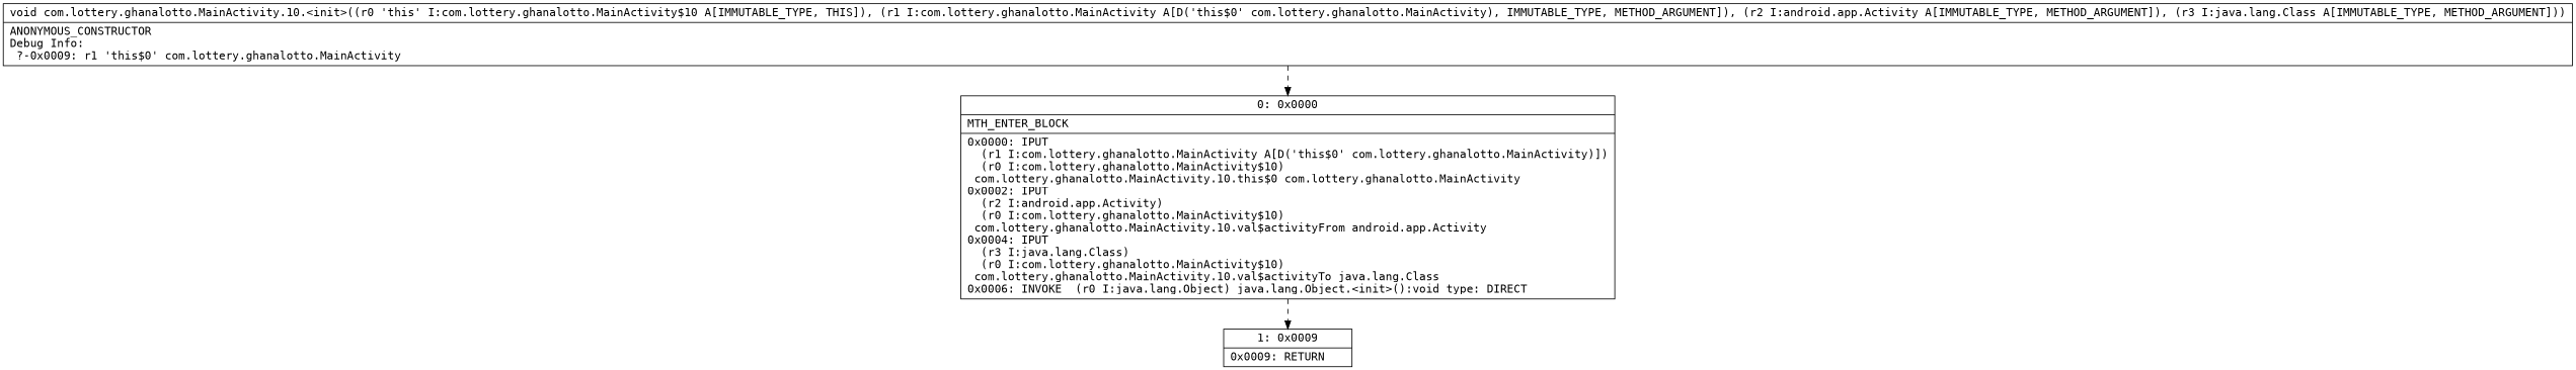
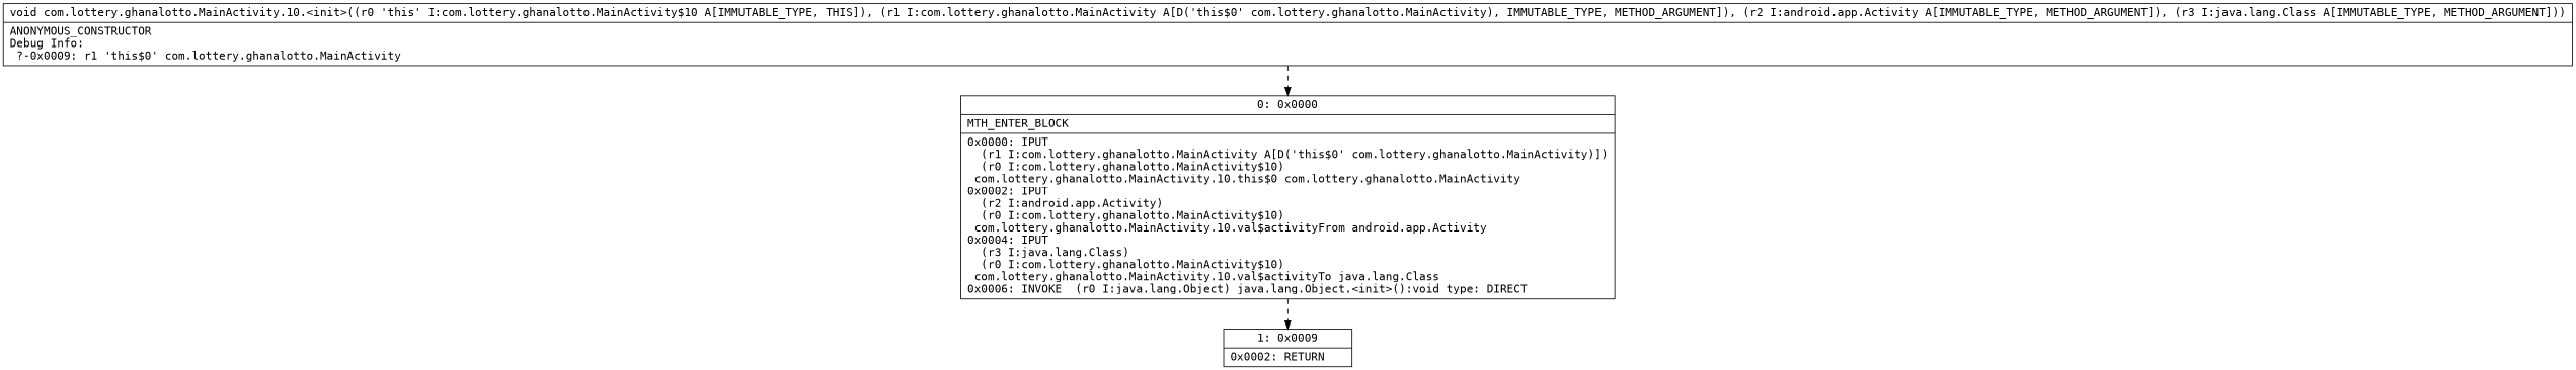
  digraph {
    fontname="DejaVu Sans Mono"
    node [shape=record fontname="DejaVu Sans Mono"]
    edge [style=dashed fontname="DejaVu Sans Mono"]
    n1 [label="{0\:\ 0x0000|MTH_ENTER_BLOCK\l|0x0000: IPUT  \l  (r1 I:com.lottery.ghanalotto.MainActivity A[D('this$0' com.lottery.ghanalotto.MainActivity)])\l  (r0 I:com.lottery.ghanalotto.MainActivity$10)\l com.lottery.ghanalotto.MainActivity.10.this$0 com.lottery.ghanalotto.MainActivity \l0x0002: IPUT  \l  (r2 I:android.app.Activity)\l  (r0 I:com.lottery.ghanalotto.MainActivity$10)\l com.lottery.ghanalotto.MainActivity.10.val$activityFrom android.app.Activity \l0x0004: IPUT  \l  (r3 I:java.lang.Class)\l  (r0 I:com.lottery.ghanalotto.MainActivity$10)\l com.lottery.ghanalotto.MainActivity.10.val$activityTo java.lang.Class \l0x0006: INVOKE  (r0 I:java.lang.Object) java.lang.Object.\<init\>():void type: DIRECT \l}"]
-   n2 [label="{1\:\ 0x0009|0x0009: RETURN   \l}"]
+   n2 [label="{1\:\ 0x0009|0x0002: RETURN   \l}"]
    n3 [label="{void com.lottery.ghanalotto.MainActivity.10.\<init\>((r0 'this' I:com.lottery.ghanalotto.MainActivity$10 A[IMMUTABLE_TYPE, THIS]), (r1 I:com.lottery.ghanalotto.MainActivity A[D('this$0' com.lottery.ghanalotto.MainActivity), IMMUTABLE_TYPE, METHOD_ARGUMENT]), (r2 I:android.app.Activity A[IMMUTABLE_TYPE, METHOD_ARGUMENT]), (r3 I:java.lang.Class A[IMMUTABLE_TYPE, METHOD_ARGUMENT]))  | ANONYMOUS_CONSTRUCTOR\lDebug Info:\l  ?\-0x0009: r1 'this$0' com.lottery.ghanalotto.MainActivity\l}"]
    n1 -> n2
    n3 -> n1
  }
